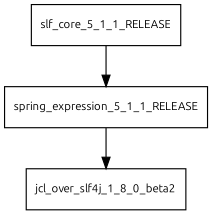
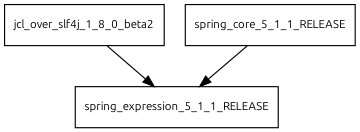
  digraph {
    fontname=Ubuntu
    node [fontname=Ubuntu fontsize=10.0 shape=box]
    edge [fontname=Ubuntu]
    spring_expression_5_1_1_RELEASE
    jcl_over_slf4j_1_8_0_beta2
-   spring_core_5_1_1_RELEASE [label=slf_core_5_1_1_RELEASE]
-   spring_expression_5_1_1_RELEASE -> jcl_over_slf4j_1_8_0_beta2
+   spring_core_5_1_1_RELEASE
+   jcl_over_slf4j_1_8_0_beta2 -> spring_expression_5_1_1_RELEASE
    spring_core_5_1_1_RELEASE -> spring_expression_5_1_1_RELEASE
  }
